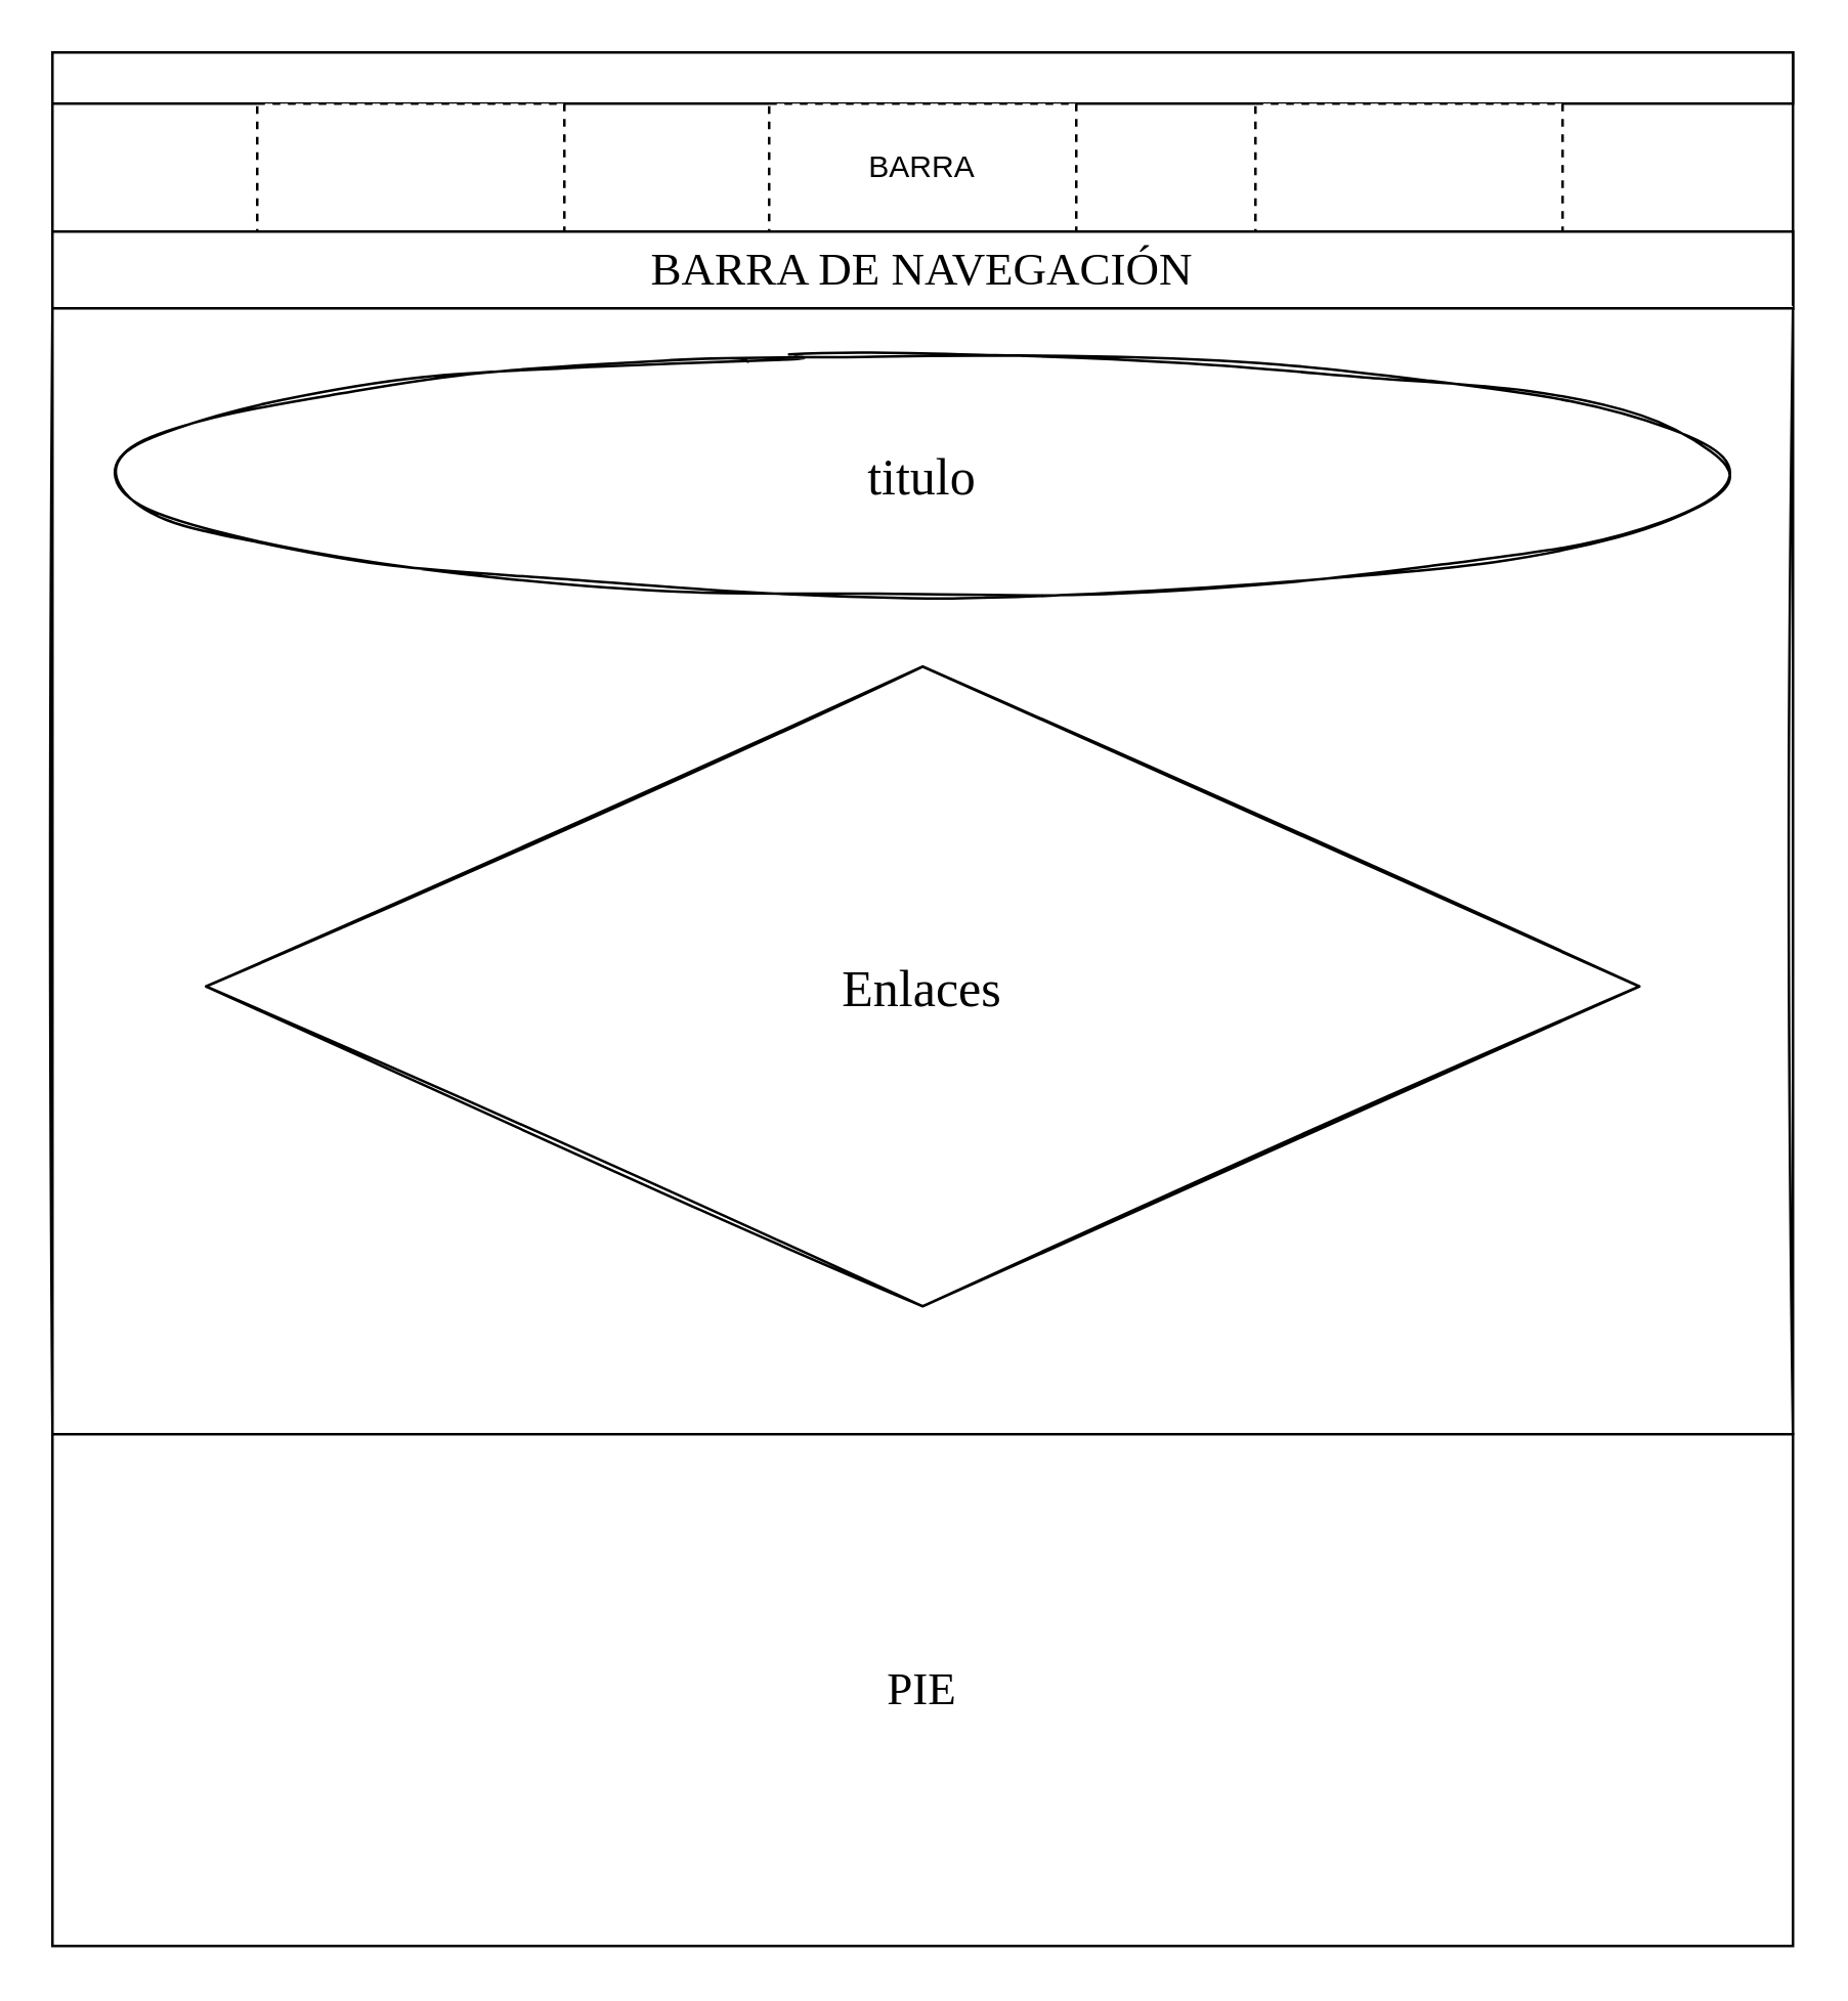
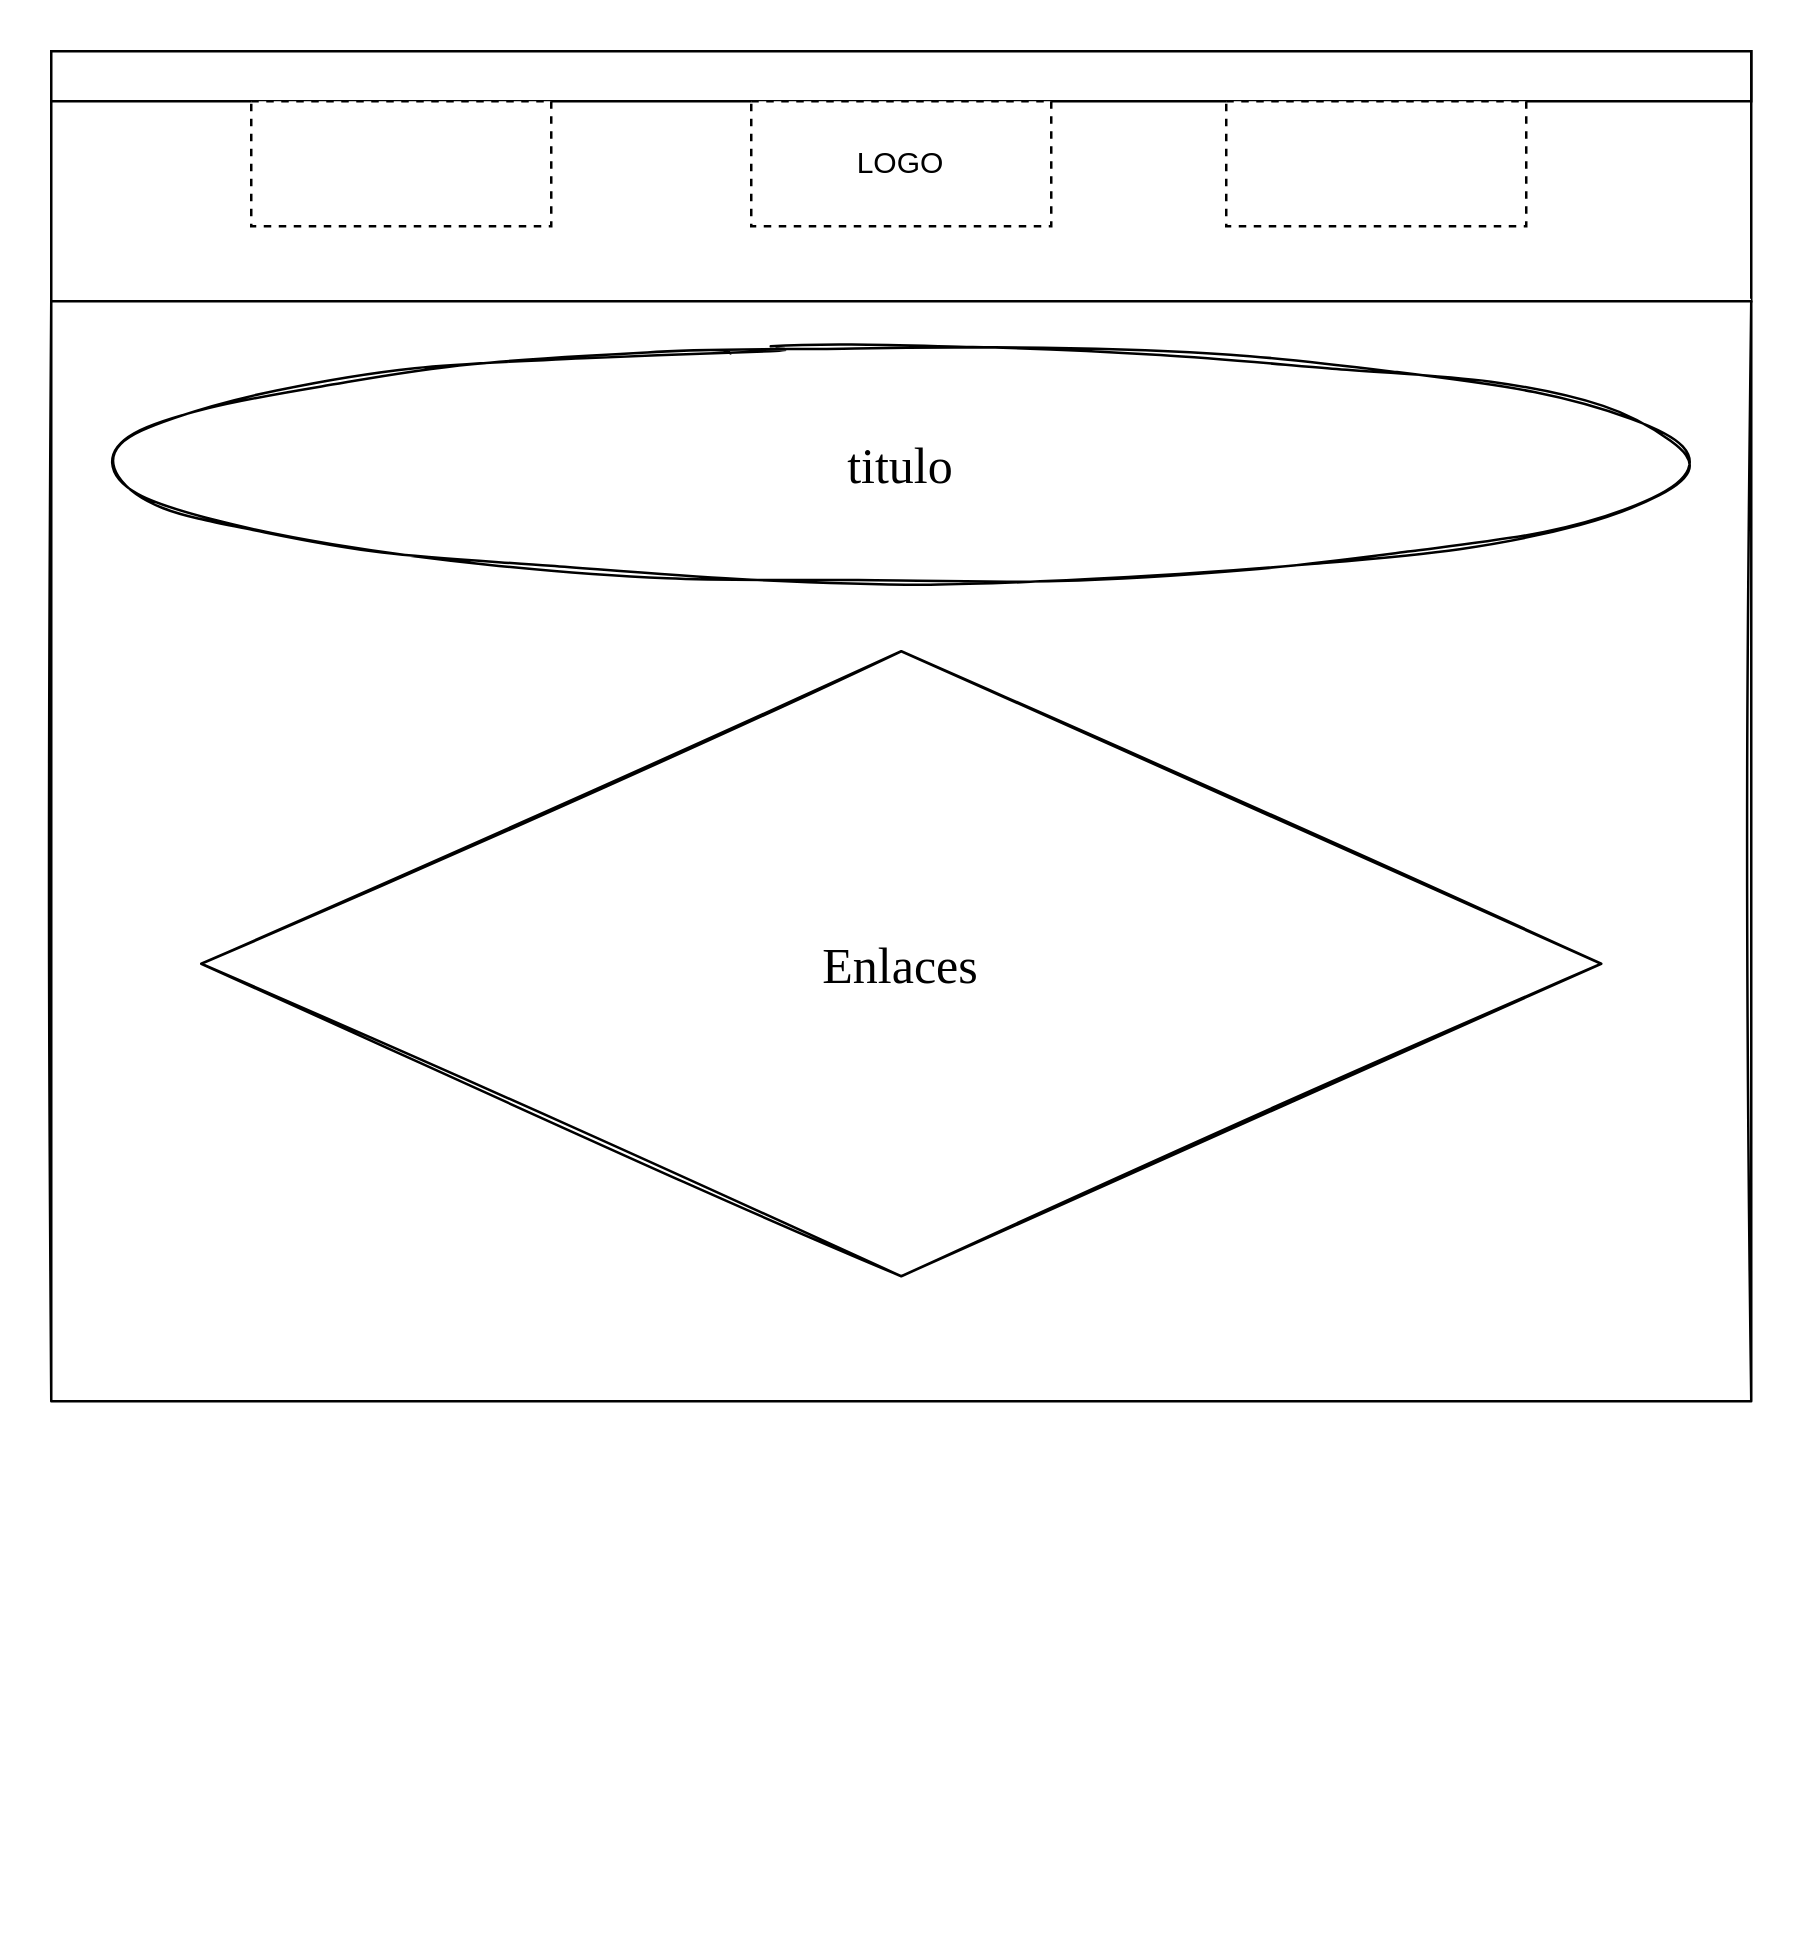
  <mxCell id="0" />
  <mxCell id="1" parent="0" />
  <mxCell id="2" value="" style="whiteSpace=wrap;html=1;hachureGap=4;pointerEvents=0;fontFamily=Architects Daughter;fontSource=https%3A%2F%2Ffonts.googleapis.com%2Fcss%3Ffamily%3DArchitects%2BDaughter;fontSize=18;" parent="1" vertex="1"><mxGeometry x="20" y="20" width="680" height="100" as="geometry" /></mxCell>
  <mxCell id="3" value="" style="rounded=0;whiteSpace=wrap;html=1;hachureGap=4;pointerEvents=0;fontFamily=Architects Daughter;fontSource=https%3A%2F%2Ffonts.googleapis.com%2Fcss%3Ffamily%3DArchitects%2BDaughter;fontSize=18;" parent="1" vertex="1"><mxGeometry x="20" y="20" width="680" height="20" as="geometry" /></mxCell>
  <mxCell id="4" value="" style="rounded=0;whiteSpace=wrap;html=1;shadow=0;dashed=1;" parent="1" vertex="1"><mxGeometry x="100" y="40" width="120" height="50" as="geometry" /></mxCell>
- <mxCell id="5" value="BARRA" style="rounded=0;whiteSpace=wrap;html=1;shadow=0;dashed=1;" parent="1" vertex="1"><mxGeometry x="300" y="40" width="120" height="50" as="geometry" /></mxCell>
+ <mxCell id="5" value="LOGO" style="rounded=0;whiteSpace=wrap;html=1;shadow=0;dashed=1;" parent="1" vertex="1"><mxGeometry x="300" y="40" width="120" height="50" as="geometry" /></mxCell>
  <mxCell id="6" value="" style="rounded=0;whiteSpace=wrap;html=1;shadow=0;dashed=1;" parent="1" vertex="1"><mxGeometry x="490" y="40" width="120" height="50" as="geometry" /></mxCell>
- <mxCell id="7" value="BARRA DE NAVEGACIÓN" style="rounded=0;whiteSpace=wrap;html=1;hachureGap=4;pointerEvents=0;fontFamily=Architects Daughter;fontSource=https%3A%2F%2Ffonts.googleapis.com%2Fcss%3Ffamily%3DArchitects%2BDaughter;fontSize=18;" parent="1" vertex="1"><mxGeometry x="20" y="90" width="680" height="30" as="geometry" /></mxCell>
  <mxCell id="8" value="" style="rounded=0;whiteSpace=wrap;html=1;sketch=1;hachureGap=4;pointerEvents=0;fontFamily=Architects Daughter;fontSource=https%3A%2F%2Ffonts.googleapis.com%2Fcss%3Ffamily%3DArchitects%2BDaughter;fontSize=18;" parent="1" vertex="1"><mxGeometry x="20" y="120" width="680" height="440" as="geometry" /></mxCell>
- <mxCell id="9" value="PIE" style="rounded=0;whiteSpace=wrap;html=1;sketch=0;hachureGap=4;pointerEvents=0;fontFamily=Architects Daughter;fontSource=https%3A%2F%2Ffonts.googleapis.com%2Fcss%3Ffamily%3DArchitects%2BDaughter;fontSize=18;" parent="1" vertex="1"><mxGeometry x="20" y="560" width="680" height="200" as="geometry" /></mxCell>
  <mxCell id="10" value="titulo" style="ellipse;whiteSpace=wrap;html=1;sketch=1;hachureGap=4;pointerEvents=0;fontFamily=Architects Daughter;fontSource=https%3A%2F%2Ffonts.googleapis.com%2Fcss%3Ffamily%3DArchitects%2BDaughter;fontSize=20;" vertex="1" parent="1"><mxGeometry x="30" y="140" width="660" height="90" as="geometry" /></mxCell>
  <mxCell id="11" value="Enlaces" style="rhombus;whiteSpace=wrap;html=1;sketch=1;hachureGap=4;pointerEvents=0;fontFamily=Architects Daughter;fontSource=https%3A%2F%2Ffonts.googleapis.com%2Fcss%3Ffamily%3DArchitects%2BDaughter;fontSize=20;" vertex="1" parent="1"><mxGeometry x="80" y="260" width="560" height="250" as="geometry" /></mxCell>
